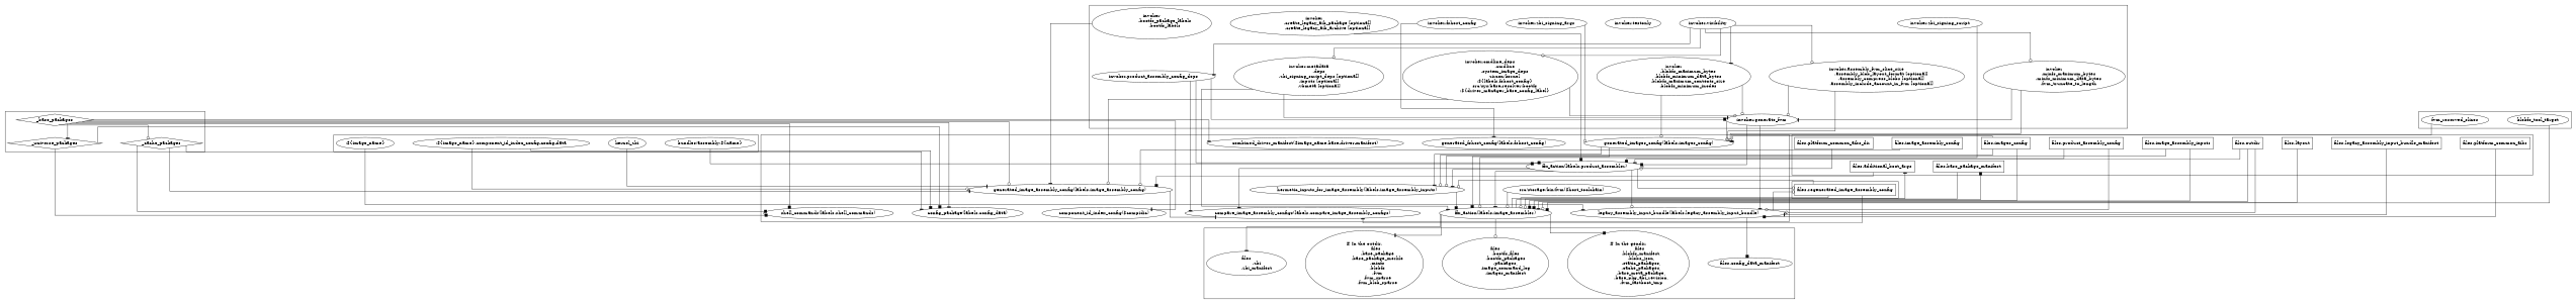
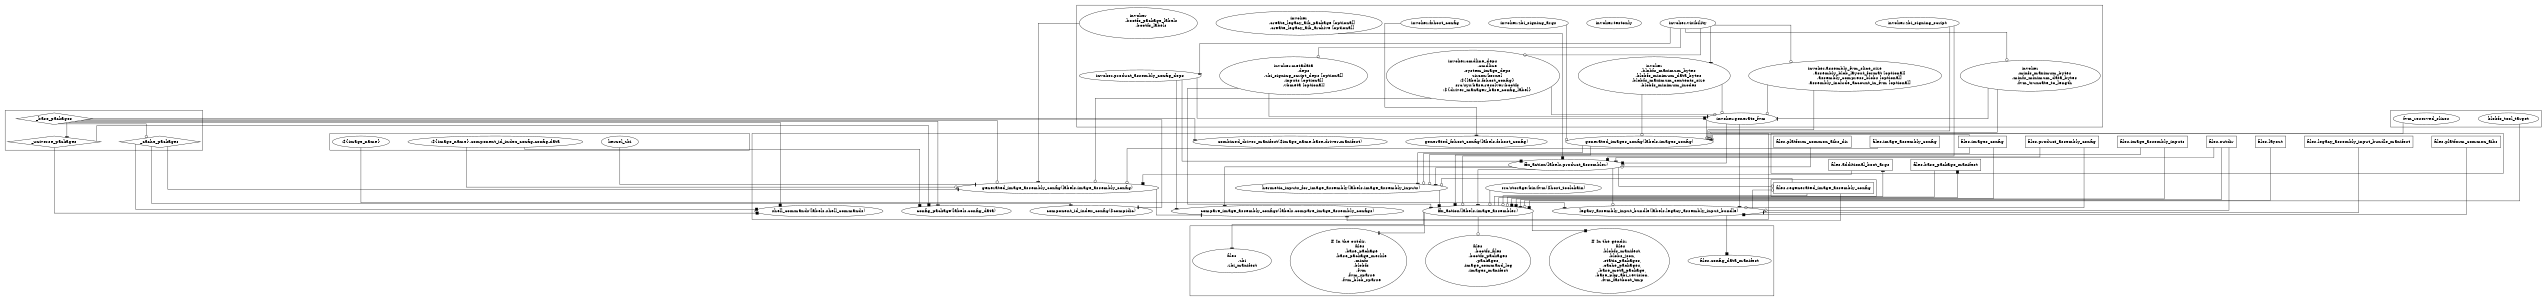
  digraph {
    nodesep=0.8
    splines=ortho
    n1 [label=_base_packages shape=diamond]
    n2 [label=_cache_packages shape=diamond]
    n3 [label=_universe_packages shape=diamond]
    n4 [label=kernel_zbi]
    n5 [label=":${image_name}.component_id_index_config-config-data"]
-   "bundles/assembly:${name}"
    ":${image_name}"
    n8 [label="invoker.visibility"]
    n9 [label="invoker\n                    .blobfs_maximum_bytes\n                    .blobfs_minimum_data_bytes\n                    .blobfs_maximum_contents_size\n                    .blobfs_minimum_inodes"]
    n10 [label="invoker.assembly_fvm_slice_size\n                    .assembly_blob_layout_format [optional]\n                    .assembly_compress_blobs [optional]\n                    .assembly_include_account_in_fvm [optional]"]
    n11 [label="invoker\n                    .minfs_maximum_bytes\n                    .minfs_minimum_data_bytes\n                    .fvm_truncate_to_length"]
    n12 [label="invoker.cmdline_deps\n                    .cmdline\n                    .system_image_deps\n                    zircon/kernel\n                    :${labels.fshost_config}\n                    src/sys/base-resolver:bootfs\n                    :${driver_manager_base_config_label}"]
    n13 [label="invoker.product_assembly_config_deps"]
    n14 [label="invoker.metadata\n              .deps\n              .zbi_signing_script_deps [optional]\n              .inputs [optional]\n              .vbmeta [optional]"]
    n15 [label="invoker.generate_fvm"]
    n16 [label="invoker.fshost_config"]
    n17 [label="invoker.testonly"]
    n18 [label="invoker.zbi_signing_script"]
    n19 [label="invoker.zbi_signing_args"]
    n20 [label="invoker\n                  .bootfs_package_labels\n                  .bootfs_labels\n              "]
    n21 [label="invoker\n                  .create_legacy_aib_package [optional]\n                  .create_legacy_aib_archive [optional]"]
    n22 [label="files.product_assembly_config" shape=box]
    n23 [label="files.additional_boot_args" shape=box]
    n24 [label="files.base_package_manifest" shape=box]
    n25 [label="files.platform_common_aibs" shape=box]
    n26 [label="files.platform_common_aibs_dir" shape=box]
    n27 [label="files.images_config" shape=box]
    n28 [label="files.image_assembly_config" shape=box]
    n29 [label="files.image_assembly_inputs" shape=box]
    n30 [label="files.legacy_assembly_input_bundle_manifest" shape=box]
    n31 [label="files.layout" shape=box]
    n32 [label="files.outdir" shape=box]
    n33 [label="files.regenerated_image_assembly_config" shape=box]
    blobfs_tool_target
    fvm_reserved_slices
    n36 [label="combined_driver_manifest($image_name.base-driver-manifest)"]
    n37 [label="generated_images_config(labels.images_config)"]
    n38 [label="compare_image_assembly_configs(labels.compare_image_assembly_configs)"]
    n39 [label="generated_image_assembly_config(labels.image_assembly_config)"]
    n40 [label="ffx_action(labels.product_assembler)"]
    n41 [label="hermetic_inputs_for_image_assembly(labels.image_assembly_inputs)"]
    n42 [label="config_package(labels.config_data)"]
    n43 [label="legacy_assembly_input_bundle(labels.legacy_assembly_input_bundle)"]
    n44 [label="ffx_action(labels.image_assembler)"]
    n45 [label="shell_commands(labels.shell_commands)"]
    n46 [label="component_id_index_config($compidic)"]
    n47 [label="generated_fshost_config(labels.fshost_config)"]
    n48 [label="src/storage/bin/fvm($host_toolchain)"]
    n49 [label="# In the outdir.\n                files\n                  .base_package\n                  .base_package_merkle\n                  .minfs\n                  .blobfs\n                  .fvm\n                  .fvm_sparse\n                  .fvm_blob_sparse"]
    n50 [label="files\n              .zbi\n              .zbi_manifest"]
    n51 [label="files.config_data_manifest"]
    n52 [label="# In the gendir.\n                files\n                  .blobfs_manifest,\n                  .blobs_json,\n                  .static_packages,\n                  .cache_packages,\n                  .base_meta_package,\n                  .base_pkg_abi_revision,\n                  .fvm_fastboot_tmp"]
    n53 [label="files\n              .bootfs_files\n              .bootfs_packages\n              .packages,\n              .image_command_log\n              .images_manifest\n            "]
    subgraph cluster_1 {
      nodesep=0
      rank=same
      n1
      n2
      n3
    }
    subgraph cluster_2 {
      nodesep=0
      rank=same
      n4
      n5
-     "bundles/assembly:${name}"
      ":${image_name}"
    }
    subgraph cluster_3 {
      n8
      n9
      n10
      n11
      n12
      n13
      n14
      n15
      n16
      n17
      n18
      n19
      n20
      n21
    }
    subgraph cluster_4 {
      nodesep=0
      n22
      n23
      n24
      n25
      n26
      n27
      n28
      n29
      n30
      n31
      n32
    }
    subgraph cluster_5 {
      n33
    }
    subgraph cluster_6 {
      rank=same
      blobfs_tool_target
      fvm_reserved_slices
    }
    subgraph cluster_7 {
      n36
      n37
      n38
      n39
      n40
      n41
      n42
      n43
      n44
      n45
      n46
      n47
      n48
    }
    subgraph cluster_8 {
      nodesep=0
      rank=same
      n49
      n50
      n51
      n52
      n53
    }
    n1 -> n2 [style=invis]
    n1 -> n2 [arrowhead=odot]
    n1 -> n3 [style=invis]
    n1 -> n3 [arrowhead=tee]
    n1 -> n36 [arrowhead=tee]
    n1 -> n39 [arrowhead=odot]
    n1 -> n42 [arrowhead=tee]
    n1 -> n45 [arrowhead=box]
    n1 -> n46 [arrowhead=tee]
    n2 -> n39 [arrowhead=tee]
-   n2 -> n42 [arrowhead=tee]
+   n2 -> n46 [arrowhead=tee]
    n2 -> n45 [arrowhead=box]
    n3 -> n42 [arrowhead=box]
    n3 -> n45 [arrowhead=box]
    n4 -> n39 [arrowhead=tee]
    n5 -> n39 [arrowhead=odot]
    n5 -> n42 [arrowhead=box]
-   "bundles/assembly:${name}" -> n40 [arrowhead=box]
    ":${image_name}" -> n43 [arrowhead=tee]
    n8 -> n9 [style=invis]
    n8 -> n9 [arrowhead=tee]
    n8 -> n10 [style=invis]
    n8 -> n10 [arrowhead=odot]
    n8 -> n11 [style=invis]
    n8 -> n11 [arrowhead=odot]
    n8 -> n12 [style=invis]
    n8 -> n12 [arrowhead=odot]
    n8 -> n13 [style=invis]
    n8 -> n13 [arrowhead=tee]
    n8 -> n14 [style=invis]
    n8 -> n14 [arrowhead=odot]
    n9 -> n15 [style=invis]
    n9 -> n15 [arrowhead=odot]
    n9 -> n37 [arrowhead=odot]
    n10 -> n15 [style=invis]
    n10 -> n15 [arrowhead=odot]
    n10 -> n37 [arrowhead=odot]
    n11 -> n15 [style=invis]
    n11 -> n15 [arrowhead=tee]
    n11 -> n37 [arrowhead=odot]
    n12 -> n15 [style=invis]
    n12 -> n15 [arrowhead=odot]
    n12 -> n39 [arrowhead=odot]
    n13 -> n15 [style=invis]
    n13 -> n15 [arrowhead=box]
    n13 -> n38 [arrowhead=tee]
    n13 -> n40 [arrowhead=box]
    n14 -> n15 [style=invis]
    n14 -> n15 [arrowhead=tee]
    n14 -> n44 [arrowhead=tee]
    n15 -> n22 [style=invis]
    n15 -> n37 [arrowhead=odot]
    n15 -> n40 [arrowhead=box]
    n15 -> n43 [arrowhead=tee]
    n16 -> n47 [arrowhead=tee]
+   n18 -> n37 [arrowhead=odot]
    n18 -> n44 [arrowhead=odot]
    n19 -> n37 [arrowhead=odot]
    n20 -> n39 [arrowhead=tee]
    n21 -> n40 [arrowhead=box]
    n22 -> n23 [style=invis]
    n22 -> n24 [style=invis]
    n22 -> n40 [arrowhead=box]
    n22 -> n43 [arrowhead=odot]
    n23 -> n39 [arrowhead=box]
    n24 -> n36 [style=invis]
    n24 -> n37 [style=invis]
    n24 -> n44 [arrowhead=odot]
    n25 -> n43 [arrowhead=box]
    n26 -> n40 [arrowhead=odot]
-   n27 -> n37 [arrowhead=tee]
+   n27 -> n37 [arrowhead=odot]
    n27 -> n41 [arrowhead=odot]
    n27 -> n44 [arrowhead=box]
    n28 -> n39 [arrowhead=odot]
    n29 -> n41 [arrowhead=odot]
    n29 -> n44 [arrowhead=box]
    n30 -> n43 [arrowhead=tee]
    n31 -> n44 [arrowhead=odot]
    n32 -> n40 [arrowhead=tee]
    n32 -> n43 [arrowhead=odot]
    n32 -> n44 [arrowhead=tee]
    n33 -> n38 [arrowhead=tee]
    n33 -> n41 [arrowhead=odot]
    n33 -> n44 [arrowhead=odot]
    blobfs_tool_target -> n44 [arrowhead=box]
    fvm_reserved_slices -> n37 [arrowhead=tee]
    n36 -> n39 [style=invis]
    n36 -> n40 [style=invis]
    n36 -> n41 [style=invis]
    n37 -> n39 [style=invis]
    n37 -> n40 [style=invis]
    n37 -> n41 [style=invis]
    n37 -> n41 [arrowhead=tee]
    n37 -> n44 [arrowhead=box]
    n39 -> n38 [style=invis]
    n39 -> n38 [arrowhead=tee]
    n39 -> n42 [style=invis]
    n39 -> n43 [style=invis]
    n39 -> n44 [style=invis]
    n39 -> n45 [style=invis]
    n39 -> n46 [style=invis]
    n40 -> n33 [arrowhead=odot]
    n40 -> n38 [style=invis]
    n40 -> n38 [arrowhead=tee]
    n40 -> n41 [arrowhead=tee]
    n40 -> n42 [style=invis]
    n40 -> n43 [style=invis]
    n40 -> n43 [arrowhead=odot]
    n40 -> n44 [style=invis]
    n40 -> n44 [arrowhead=tee]
    n40 -> n45 [style=invis]
    n40 -> n46 [style=invis]
    n41 -> n38 [style=invis]
    n41 -> n42 [style=invis]
    n41 -> n43 [style=invis]
    n41 -> n44 [style=invis]
    n41 -> n44 [arrowhead=box]
    n41 -> n45 [style=invis]
    n41 -> n46 [style=invis]
    n43 -> n33 [arrowhead=odot]
    n43 -> n51 [arrowhead=box]
    n44 -> n23 [arrowhead=tee]
    n44 -> n24 [arrowhead=box]
    n44 -> n49 [arrowhead=tee]
    n44 -> n50 [arrowhead=tee]
    n44 -> n52 [arrowhead=box]
    n44 -> n53 [arrowhead=odot]
    n48 -> n44 [arrowhead=odot]
  }
